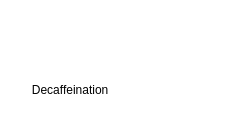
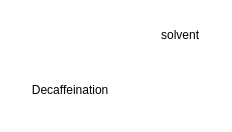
  <mxCell id="0" />
  <mxCell id="1" parent="0" />
  <mxCell id="2" value="Decaffeination" style="text;html=1;strokeColor=none;fillColor=none;align=center;verticalAlign=middle;whiteSpace=wrap;rounded=0;" vertex="1" parent="1"><mxGeometry x="20" y="70" width="100" height="40" as="geometry" /></mxCell>
+ <mxCell id="3" value="solvent" style="text;html=1;strokeColor=none;fillColor=none;align=center;verticalAlign=middle;whiteSpace=wrap;rounded=0;" vertex="1" parent="1"><mxGeometry x="150" y="20" width="60" height="30" as="geometry" /></mxCell>
